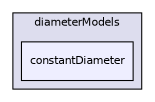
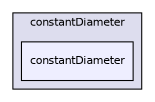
  digraph {
    compound=true
    n1 [fillcolor="#eeeeff" fontname=Helvetica fontsize=10 label=constantDiameter pencolor=black shape=box style=filled]
    subgraph cluster_1 {
      bgcolor="#ddddee"
      fontname=Helvetica
      fontsize=10
-     label=diameterModels
+     label=constantDiameter
      pencolor=black
      n1
    }
  }
